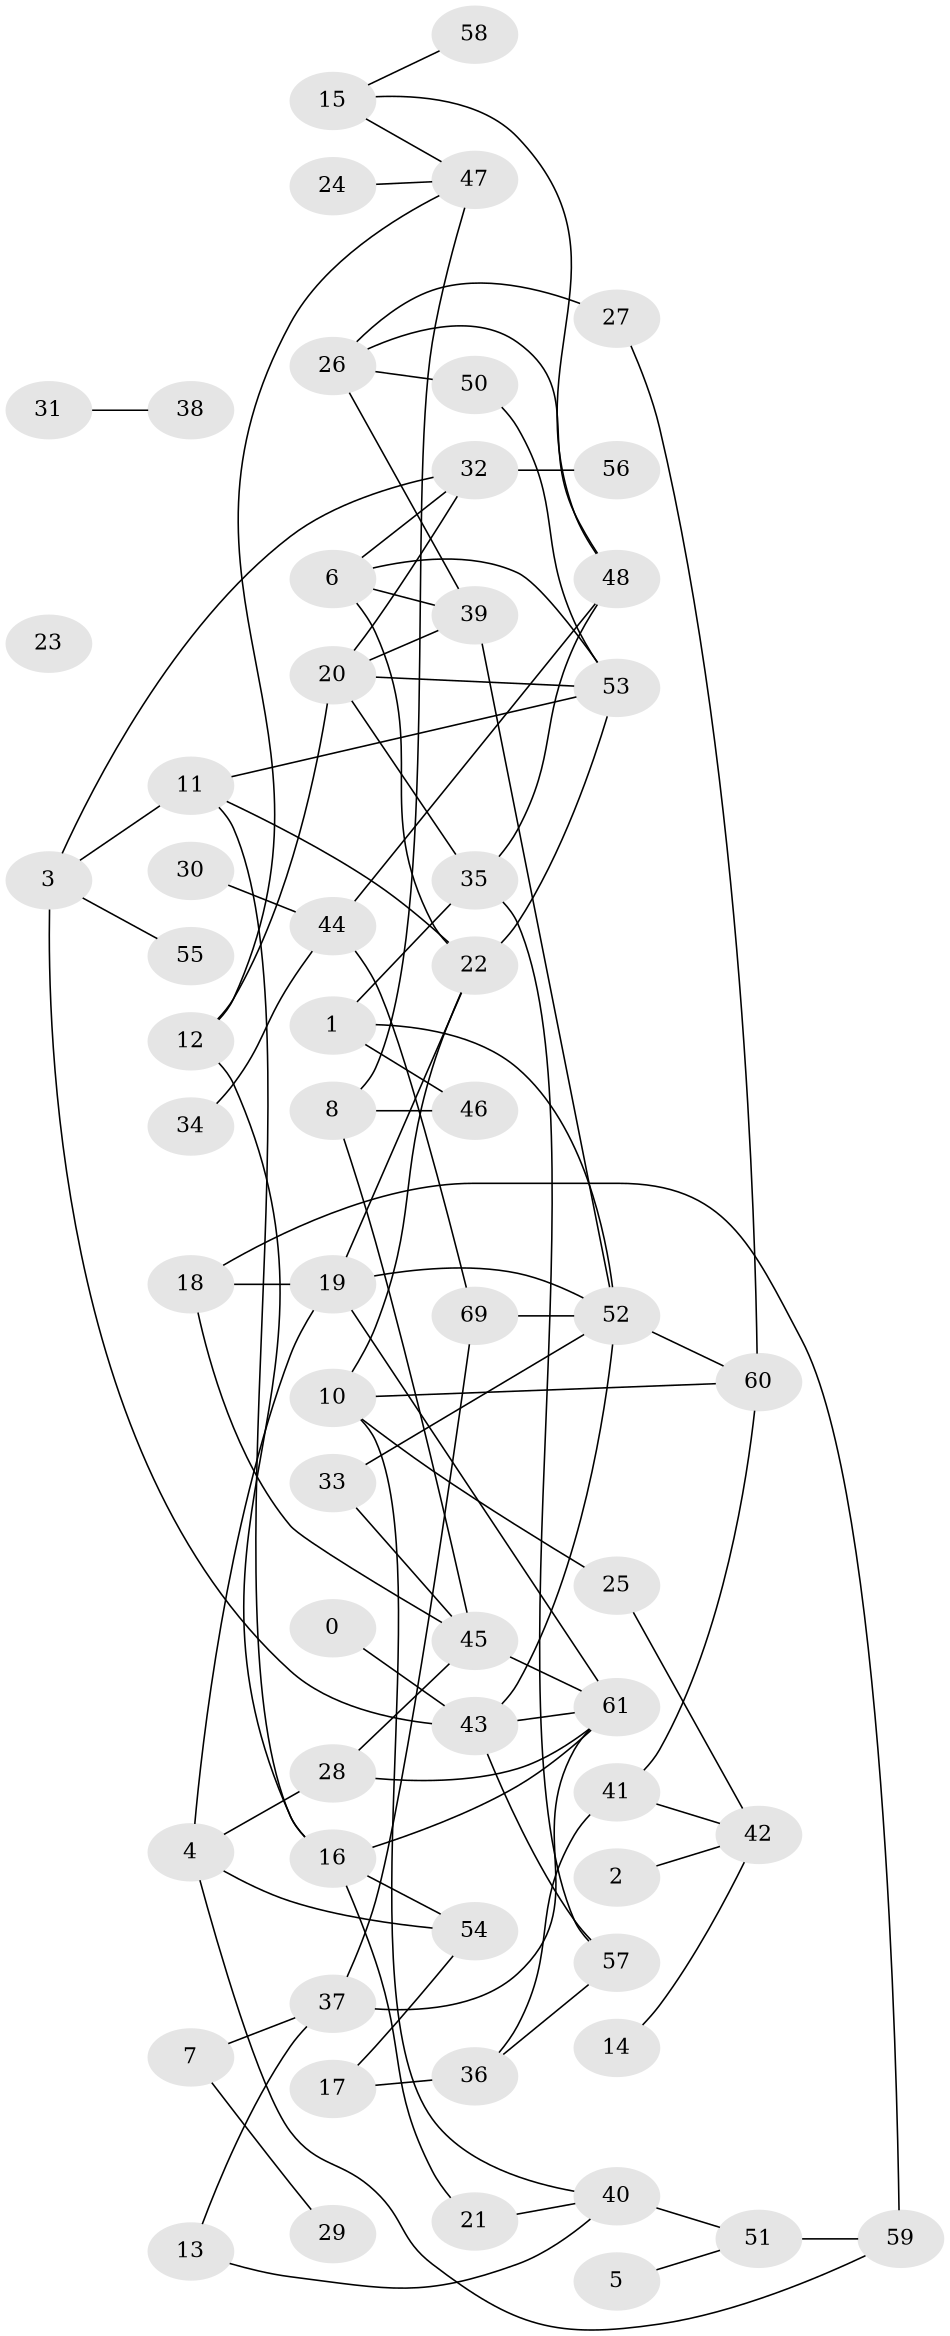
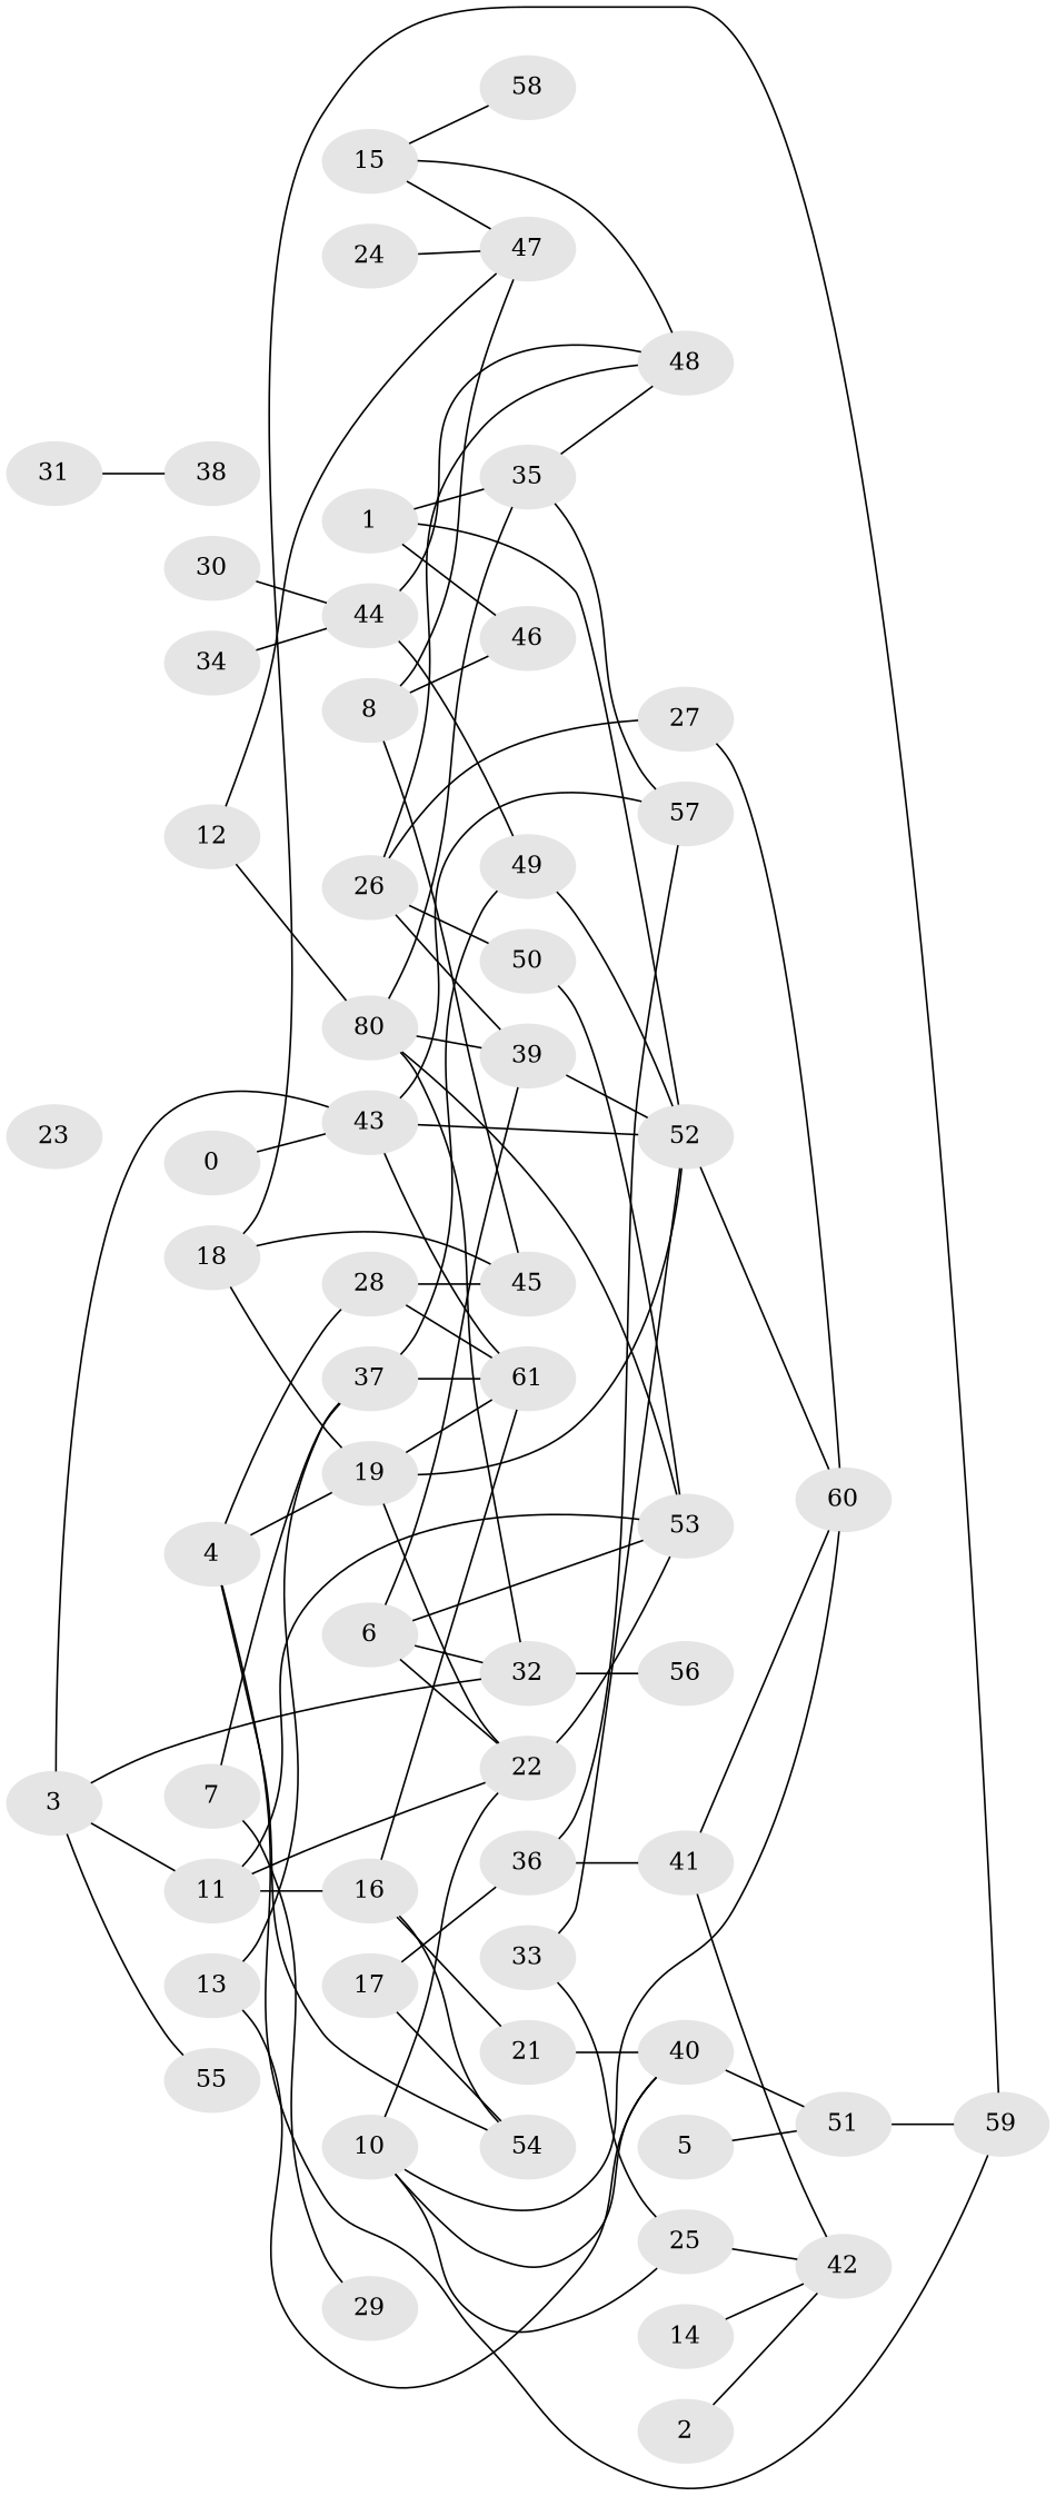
  graph {
    rankdir=LR
    node [color=gray90 style=filled]
    1
    35
    46
    52
    48
    57
    60
    2
    42
    3
    11
    32
    43
    55
    22
    53
    16
    56
    39
    61
    4
    19
    28
    54
    59
    45
    5
    51
    6
    7
    29
    37
-   49 [label=69]
+   49
    8
    47
    n36 [label=0]
    10
    25
    40
    21
    12
-   20
+   20 [label=80]
    13
    14
    15
    58
    17
    36
    41
    18
    23
    24
    26
    27
    50
    30
    44
    31
    38
    33
    34
    1 -- 35
    1 -- 46
    1 -- 52
    35 -- 48
    35 -- 57
    52 -- 60
    2 -- 42
    3 -- 11
    3 -- 32
    3 -- 43
    3 -- 55
    11 -- 22
    11 -- 53
    11 -- 16
    32 -- 56
    43 -- 52
    43 -- 57
    43 -- 61
    22 -- 53
    16 -- 61
    16 -- 54
    16 -- 21
    39 -- 52
    4 -- 19
    4 -- 28
    4 -- 54
    4 -- 59
    19 -- 52
    19 -- 22
    19 -- 61
    28 -- 61
    28 -- 45
-   45 -- 61
    5 -- 51
    51 -- 59
    6 -- 32
    6 -- 22
    6 -- 53
    6 -- 39
    7 -- 29
    7 -- 37
    37 -- 61
    37 -- 49
    49 -- 52
    8 -- 46
    8 -- 45
    8 -- 47
    n36 -- 43
    10 -- 60
    10 -- 22
    10 -- 25
    10 -- 40
    25 -- 42
    40 -- 51
    21 -- 40
-   12 -- 16
    12 -- 47
    12 -- 20
    20 -- 35
    20 -- 32
    20 -- 53
    20 -- 39
    13 -- 37
    13 -- 40
    14 -- 42
    15 -- 48
    15 -- 47
    15 -- 58
    17 -- 54
    17 -- 36
    36 -- 57
    36 -- 41
    41 -- 60
    41 -- 42
    18 -- 19
    18 -- 59
    18 -- 45
    24 -- 47
    26 -- 48
    26 -- 39
    26 -- 27
    26 -- 50
    27 -- 60
    50 -- 53
    30 -- 44
    44 -- 48
    44 -- 49
    31 -- 38
    33 -- 52
-   33 -- 45
+   33 -- 25
    34 -- 44
  }
